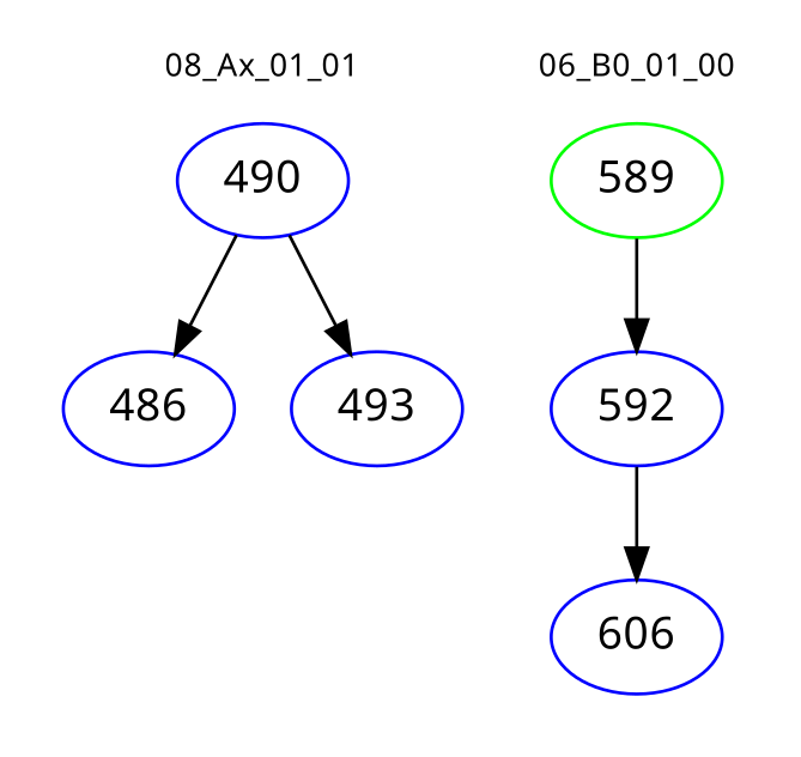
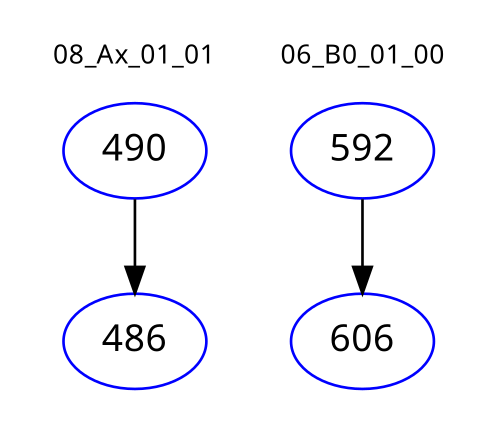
  digraph {
    fontname="Noto Sans"
    node [color=blue fontname="Noto Sans"]
    edge [color=black fontname="Noto Sans"]
    n1 [label=486]
    n2 [label=490]
-   n3 [label=493]
-   n4 [color=green label=589]
    n5 [label=592]
    n6 [label=606]
    subgraph cluster_1 {
      color=white
      fontsize=10
      label="08_Ax_01_01"
      n1
      n2
-     n3
    }
    subgraph cluster_2 {
      color=white
      fontsize=10
      label="06_B0_01_00"
-     n4
      n5
      n6
    }
    n2 -> n1
-   n2 -> n3
-   n4 -> n5
    n5 -> n6
  }
